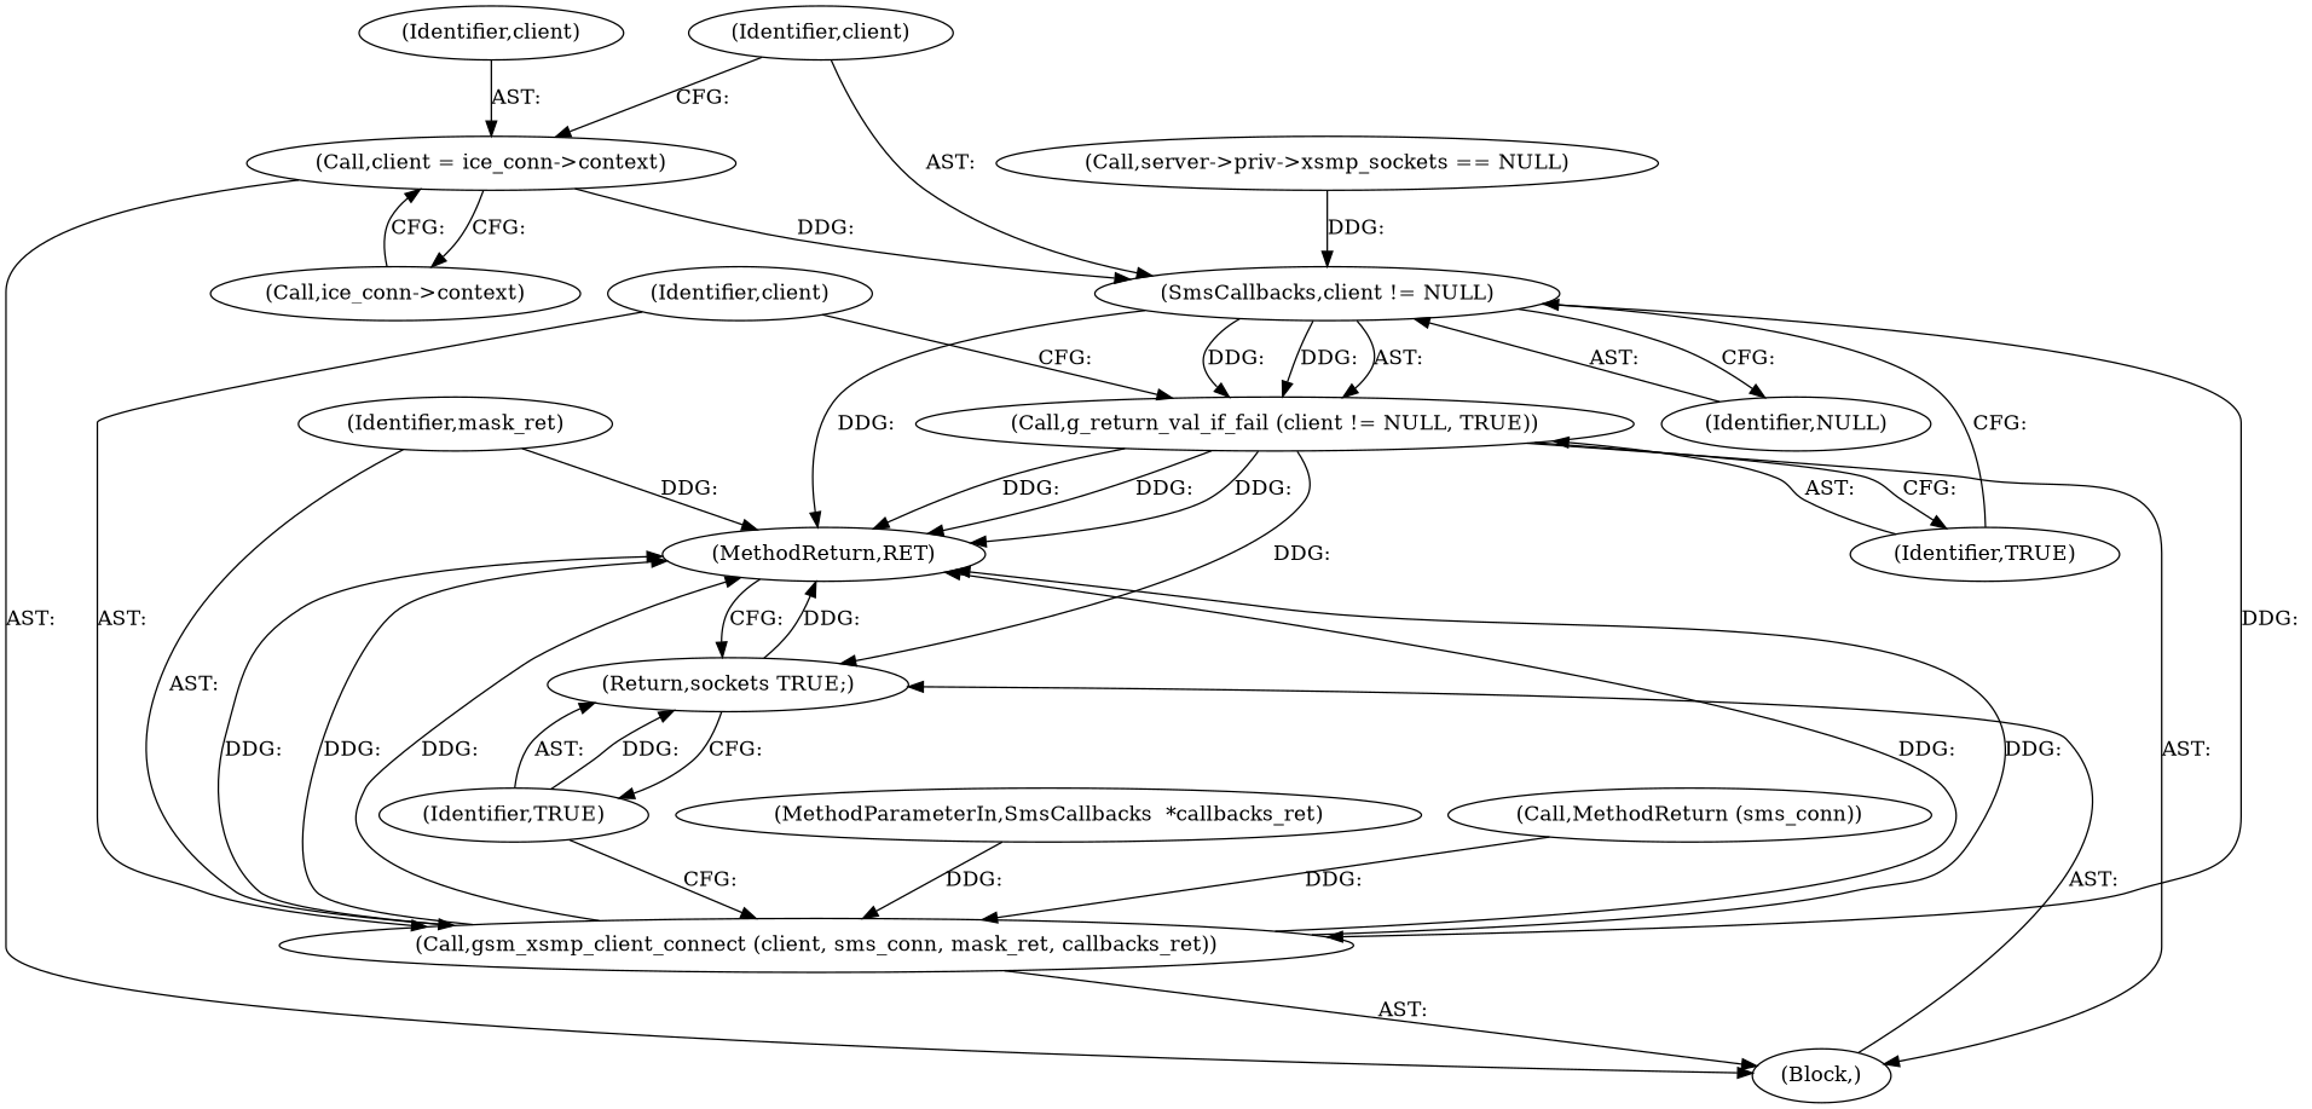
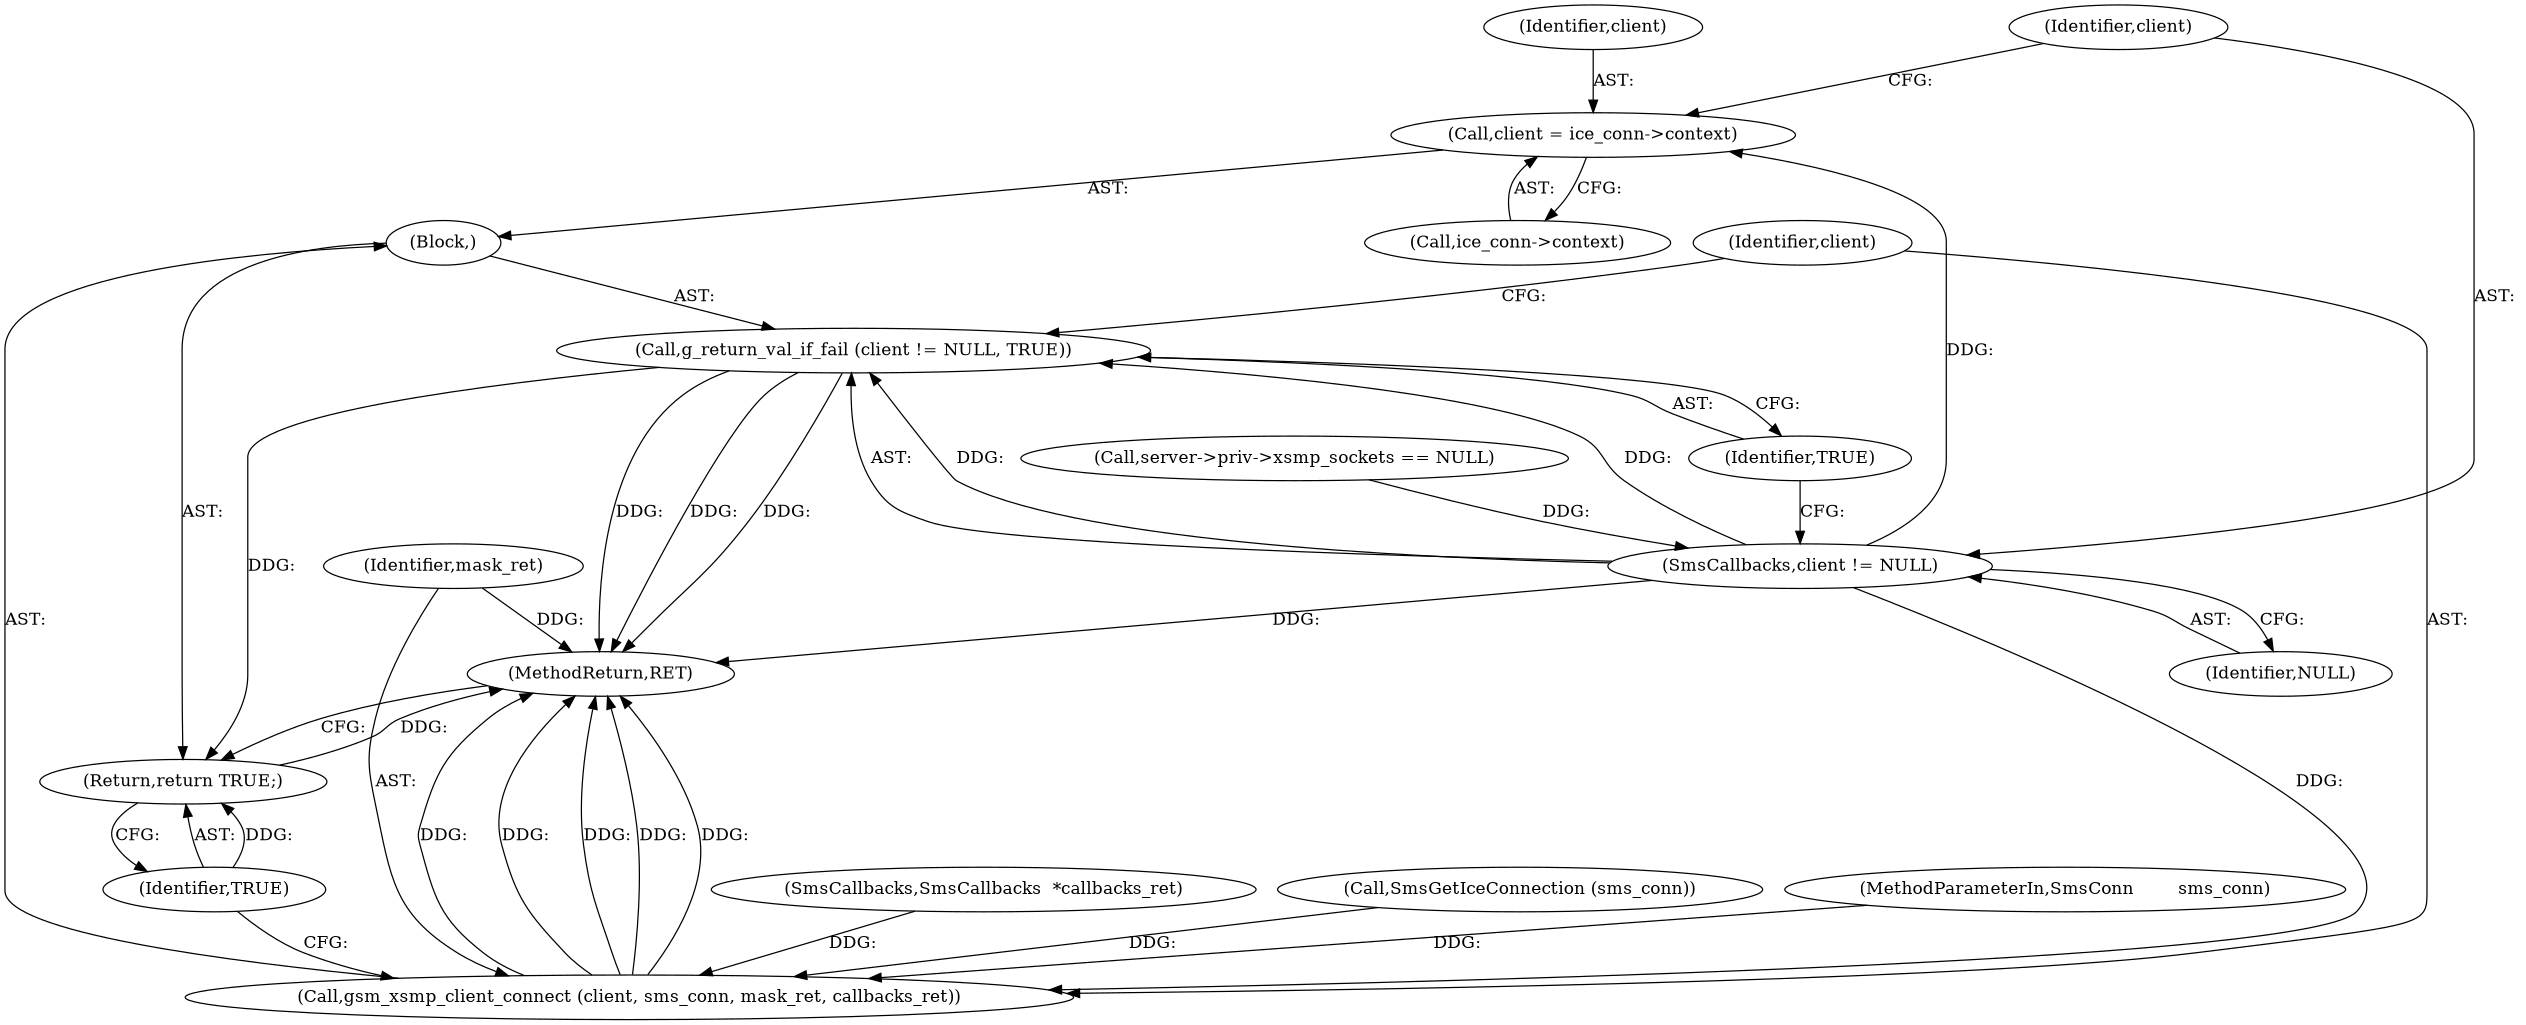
  digraph {
    n1 [label="(Call,client = ice_conn->context)"]
    n2 [label="(SmsCallbacks,client != NULL)"]
    n3 [label="(Call,ice_conn->context)"]
    n4 [label="(Block,)"]
    n5 [label="(MethodReturn,RET)"]
    n6 [label="(Call,g_return_val_if_fail (client != NULL, TRUE))"]
    n7 [label="(Call,gsm_xsmp_client_connect (client, sms_conn, mask_ret, callbacks_ret))"]
    n8 [label="(Identifier,NULL)"]
-   n9 [label="(Return,sockets TRUE;)"]
+   n9 [label="(Return,return TRUE;)"]
    n10 [label="(Identifier,TRUE)"]
    n11 [label="(Identifier,TRUE)"]
-   n12 [label="(MethodParameterIn,SmsCallbacks  *callbacks_ret)"]
+   n12 [label="(SmsCallbacks,SmsCallbacks  *callbacks_ret)"]
    n13 [label="(Identifier,client)"]
    n14 [label="(Call,server->priv->xsmp_sockets == NULL)"]
-   n15 [label="(Call,MethodReturn (sms_conn))"]
+   n15 [label="(Call,SmsGetIceConnection (sms_conn))"]
    n16 [label="(Identifier,client)"]
+   n17 [label="(MethodParameterIn,SmsConn        sms_conn)"]
    n18 [label="(Identifier,mask_ret)"]
    n19 [label="(Identifier,client)"]
-   n1 -> n2 [label="DDG: "]
+   n2 -> n1 [label="DDG: "]
    n1 -> n3 [label="CFG: "]
    n1 -> n4 [label="AST: "]
    n2 -> n5 [label="DDG: "]
    n2 -> n6 [label="AST: "]
    n2 -> n6 [label="DDG: "]
    n2 -> n6 [label="DDG: "]
    n2 -> n7 [label="DDG: "]
    n2 -> n8 [label="CFG: "]
-   n3 -> n1 [label="CFG: "]
+   n3 -> n1 [label="AST: "]
    n4 -> n9 [label="AST: "]
    n5 -> n9 [label="CFG: "]
-   n6 -> n4 [label="AST: "]
+   n4 -> n6 [label="AST: "]
    n6 -> n5 [label="DDG: "]
    n6 -> n5 [label="DDG: "]
    n6 -> n5 [label="DDG: "]
    n6 -> n9 [label="DDG: "]
    n6 -> n10 [label="CFG: "]
    n7 -> n4 [label="AST: "]
    n7 -> n5 [label="DDG: "]
    n7 -> n5 [label="DDG: "]
    n7 -> n5 [label="DDG: "]
    n7 -> n5 [label="DDG: "]
    n7 -> n5 [label="DDG: "]
    n8 -> n2 [label="AST: "]
    n9 -> n5 [label="DDG: "]
    n9 -> n11 [label="CFG: "]
    n10 -> n2 [label="CFG: "]
    n10 -> n6 [label="AST: "]
    n11 -> n7 [label="CFG: "]
    n11 -> n9 [label="AST: "]
    n11 -> n9 [label="DDG: "]
    n12 -> n7 [label="DDG: "]
    n13 -> n1 [label="CFG: "]
    n13 -> n2 [label="AST: "]
    n14 -> n2 [label="DDG: "]
    n15 -> n7 [label="DDG: "]
    n16 -> n1 [label="AST: "]
+   n17 -> n7 [label="DDG: "]
    n18 -> n5 [label="DDG: "]
    n18 -> n7 [label="AST: "]
    n19 -> n6 [label="CFG: "]
    n19 -> n7 [label="AST: "]
  }
